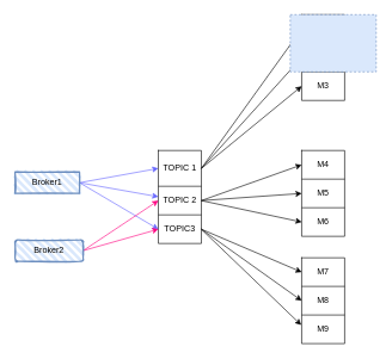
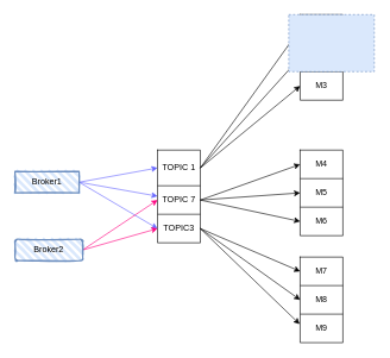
  <mxCell id="0" />
  <mxCell id="1" parent="0" />
  <mxCell id="2" value="" style="shape=table;html=1;whiteSpace=wrap;startSize=0;container=1;collapsible=0;childLayout=tableLayout;" vertex="1" parent="1"><mxGeometry x="220" y="210" width="60" height="130" as="geometry" /></mxCell>
  <mxCell id="3" value="" style="shape=tableRow;horizontal=0;startSize=0;swimlaneHead=0;swimlaneBody=0;top=0;left=0;bottom=0;right=0;collapsible=0;dropTarget=0;fillColor=none;points=[[0,0.5],[1,0.5]];portConstraint=eastwest;" vertex="1" parent="2"><mxGeometry width="60" height="50" as="geometry" /></mxCell>
  <mxCell id="4" value="TOPIC 1" style="shape=partialRectangle;html=1;whiteSpace=wrap;connectable=0;fillColor=none;top=0;left=0;bottom=0;right=0;overflow=hidden;" vertex="1" parent="3"><mxGeometry width="60" height="50" as="geometry"><mxRectangle width="60" height="50" as="alternateBounds" /></mxGeometry></mxCell>
  <mxCell id="5" value="" style="shape=tableRow;horizontal=0;startSize=0;swimlaneHead=0;swimlaneBody=0;top=0;left=0;bottom=0;right=0;collapsible=0;dropTarget=0;fillColor=none;points=[[0,0.5],[1,0.5]];portConstraint=eastwest;" vertex="1" parent="2"><mxGeometry y="50" width="60" height="40" as="geometry" /></mxCell>
- <mxCell id="6" value="TOPIC 2" style="shape=partialRectangle;html=1;whiteSpace=wrap;connectable=0;fillColor=none;top=0;left=0;bottom=0;right=0;overflow=hidden;" vertex="1" parent="5"><mxGeometry width="60" height="40" as="geometry"><mxRectangle width="60" height="40" as="alternateBounds" /></mxGeometry></mxCell>
+ <mxCell id="6" value="TOPIC 7" style="shape=partialRectangle;html=1;whiteSpace=wrap;connectable=0;fillColor=none;top=0;left=0;bottom=0;right=0;overflow=hidden;" vertex="1" parent="5"><mxGeometry width="60" height="40" as="geometry"><mxRectangle width="60" height="40" as="alternateBounds" /></mxGeometry></mxCell>
  <mxCell id="7" value="" style="shape=tableRow;horizontal=0;startSize=0;swimlaneHead=0;swimlaneBody=0;top=0;left=0;bottom=0;right=0;collapsible=0;dropTarget=0;fillColor=none;points=[[0,0.5],[1,0.5]];portConstraint=eastwest;" vertex="1" parent="2"><mxGeometry y="90" width="60" height="40" as="geometry" /></mxCell>
  <mxCell id="8" value="TOPIC3" style="shape=partialRectangle;html=1;whiteSpace=wrap;connectable=0;fillColor=none;top=0;left=0;bottom=0;right=0;overflow=hidden;" vertex="1" parent="7"><mxGeometry width="60" height="40" as="geometry"><mxRectangle width="60" height="40" as="alternateBounds" /></mxGeometry></mxCell>
  <mxCell id="9" value="" style="shape=table;html=1;whiteSpace=wrap;startSize=0;container=1;collapsible=0;childLayout=tableLayout;" vertex="1" parent="1"><mxGeometry x="420" y="20" width="60" height="120" as="geometry" /></mxCell>
  <mxCell id="10" value="" style="shape=tableRow;horizontal=0;startSize=0;swimlaneHead=0;swimlaneBody=0;top=0;left=0;bottom=0;right=0;collapsible=0;dropTarget=0;fillColor=none;points=[[0,0.5],[1,0.5]];portConstraint=eastwest;" vertex="1" parent="9"><mxGeometry width="60" height="40" as="geometry" /></mxCell>
  <mxCell id="11" value="M1" style="shape=partialRectangle;html=1;whiteSpace=wrap;connectable=0;fillColor=none;top=0;left=0;bottom=0;right=0;overflow=hidden;" vertex="1" parent="10"><mxGeometry width="60" height="40" as="geometry"><mxRectangle width="60" height="40" as="alternateBounds" /></mxGeometry></mxCell>
  <mxCell id="12" value="" style="shape=tableRow;horizontal=0;startSize=0;swimlaneHead=0;swimlaneBody=0;top=0;left=0;bottom=0;right=0;collapsible=0;dropTarget=0;fillColor=none;points=[[0,0.5],[1,0.5]];portConstraint=eastwest;" vertex="1" parent="9"><mxGeometry y="40" width="60" height="40" as="geometry" /></mxCell>
  <mxCell id="13" value="M2" style="shape=partialRectangle;html=1;whiteSpace=wrap;connectable=0;fillColor=none;top=0;left=0;bottom=0;right=0;overflow=hidden;" vertex="1" parent="12"><mxGeometry width="60" height="40" as="geometry"><mxRectangle width="60" height="40" as="alternateBounds" /></mxGeometry></mxCell>
  <mxCell id="14" value="" style="shape=tableRow;horizontal=0;startSize=0;swimlaneHead=0;swimlaneBody=0;top=0;left=0;bottom=0;right=0;collapsible=0;dropTarget=0;fillColor=none;points=[[0,0.5],[1,0.5]];portConstraint=eastwest;" vertex="1" parent="9"><mxGeometry y="80" width="60" height="40" as="geometry" /></mxCell>
  <mxCell id="15" value="M3" style="shape=partialRectangle;html=1;whiteSpace=wrap;connectable=0;fillColor=none;top=0;left=0;bottom=0;right=0;overflow=hidden;" vertex="1" parent="14"><mxGeometry width="60" height="40" as="geometry"><mxRectangle width="60" height="40" as="alternateBounds" /></mxGeometry></mxCell>
  <mxCell id="16" value="" style="shape=table;html=1;whiteSpace=wrap;startSize=0;container=1;collapsible=0;childLayout=tableLayout;" vertex="1" parent="1"><mxGeometry x="420" y="210" width="60" height="120" as="geometry" /></mxCell>
  <mxCell id="17" value="" style="shape=tableRow;horizontal=0;startSize=0;swimlaneHead=0;swimlaneBody=0;top=0;left=0;bottom=0;right=0;collapsible=0;dropTarget=0;fillColor=none;points=[[0,0.5],[1,0.5]];portConstraint=eastwest;" vertex="1" parent="16"><mxGeometry width="60" height="40" as="geometry" /></mxCell>
  <mxCell id="18" value="M4" style="shape=partialRectangle;html=1;whiteSpace=wrap;connectable=0;fillColor=none;top=0;left=0;bottom=0;right=0;overflow=hidden;" vertex="1" parent="17"><mxGeometry width="60" height="40" as="geometry"><mxRectangle width="60" height="40" as="alternateBounds" /></mxGeometry></mxCell>
  <mxCell id="19" value="" style="shape=tableRow;horizontal=0;startSize=0;swimlaneHead=0;swimlaneBody=0;top=0;left=0;bottom=0;right=0;collapsible=0;dropTarget=0;fillColor=none;points=[[0,0.5],[1,0.5]];portConstraint=eastwest;" vertex="1" parent="16"><mxGeometry y="40" width="60" height="40" as="geometry" /></mxCell>
  <mxCell id="20" value="M5" style="shape=partialRectangle;html=1;whiteSpace=wrap;connectable=0;fillColor=none;top=0;left=0;bottom=0;right=0;overflow=hidden;" vertex="1" parent="19"><mxGeometry width="60" height="40" as="geometry"><mxRectangle width="60" height="40" as="alternateBounds" /></mxGeometry></mxCell>
  <mxCell id="21" value="" style="shape=tableRow;horizontal=0;startSize=0;swimlaneHead=0;swimlaneBody=0;top=0;left=0;bottom=0;right=0;collapsible=0;dropTarget=0;fillColor=none;points=[[0,0.5],[1,0.5]];portConstraint=eastwest;" vertex="1" parent="16"><mxGeometry y="80" width="60" height="40" as="geometry" /></mxCell>
  <mxCell id="22" value="M6" style="shape=partialRectangle;html=1;whiteSpace=wrap;connectable=0;fillColor=none;top=0;left=0;bottom=0;right=0;overflow=hidden;" vertex="1" parent="21"><mxGeometry width="60" height="40" as="geometry"><mxRectangle width="60" height="40" as="alternateBounds" /></mxGeometry></mxCell>
  <mxCell id="23" value="" style="shape=table;html=1;whiteSpace=wrap;startSize=0;container=1;collapsible=0;childLayout=tableLayout;" vertex="1" parent="1"><mxGeometry x="420" y="360" width="60" height="120" as="geometry" /></mxCell>
  <mxCell id="24" value="" style="shape=tableRow;horizontal=0;startSize=0;swimlaneHead=0;swimlaneBody=0;top=0;left=0;bottom=0;right=0;collapsible=0;dropTarget=0;fillColor=none;points=[[0,0.5],[1,0.5]];portConstraint=eastwest;" vertex="1" parent="23"><mxGeometry width="60" height="40" as="geometry" /></mxCell>
  <mxCell id="25" value="M7" style="shape=partialRectangle;html=1;whiteSpace=wrap;connectable=0;fillColor=none;top=0;left=0;bottom=0;right=0;overflow=hidden;" vertex="1" parent="24"><mxGeometry width="60" height="40" as="geometry"><mxRectangle width="60" height="40" as="alternateBounds" /></mxGeometry></mxCell>
  <mxCell id="26" value="" style="shape=tableRow;horizontal=0;startSize=0;swimlaneHead=0;swimlaneBody=0;top=0;left=0;bottom=0;right=0;collapsible=0;dropTarget=0;fillColor=none;points=[[0,0.5],[1,0.5]];portConstraint=eastwest;" vertex="1" parent="23"><mxGeometry y="40" width="60" height="40" as="geometry" /></mxCell>
  <mxCell id="27" value="M8" style="shape=partialRectangle;html=1;whiteSpace=wrap;connectable=0;fillColor=none;top=0;left=0;bottom=0;right=0;overflow=hidden;" vertex="1" parent="26"><mxGeometry width="60" height="40" as="geometry"><mxRectangle width="60" height="40" as="alternateBounds" /></mxGeometry></mxCell>
  <mxCell id="28" value="" style="shape=tableRow;horizontal=0;startSize=0;swimlaneHead=0;swimlaneBody=0;top=0;left=0;bottom=0;right=0;collapsible=0;dropTarget=0;fillColor=none;points=[[0,0.5],[1,0.5]];portConstraint=eastwest;" vertex="1" parent="23"><mxGeometry y="80" width="60" height="40" as="geometry" /></mxCell>
  <mxCell id="29" value="M9" style="shape=partialRectangle;html=1;whiteSpace=wrap;connectable=0;fillColor=none;top=0;left=0;bottom=0;right=0;overflow=hidden;" vertex="1" parent="28"><mxGeometry width="60" height="40" as="geometry"><mxRectangle width="60" height="40" as="alternateBounds" /></mxGeometry></mxCell>
  <mxCell id="30" style="edgeStyle=none;rounded=0;orthogonalLoop=1;jettySize=auto;html=1;exitX=1;exitY=0.5;exitDx=0;exitDy=0;entryX=0;entryY=0.5;entryDx=0;entryDy=0;" edge="1" parent="1" source="3" target="10"><mxGeometry relative="1" as="geometry" /></mxCell>
  <mxCell id="31" style="edgeStyle=none;rounded=0;orthogonalLoop=1;jettySize=auto;html=1;exitX=1;exitY=0.5;exitDx=0;exitDy=0;entryX=0;entryY=0.5;entryDx=0;entryDy=0;" edge="1" parent="1" source="3" target="12"><mxGeometry relative="1" as="geometry" /></mxCell>
  <mxCell id="32" style="edgeStyle=none;rounded=0;orthogonalLoop=1;jettySize=auto;html=1;exitX=1;exitY=0.5;exitDx=0;exitDy=0;entryX=0;entryY=0.5;entryDx=0;entryDy=0;" edge="1" parent="1" source="3" target="14"><mxGeometry relative="1" as="geometry" /></mxCell>
  <mxCell id="33" style="edgeStyle=none;rounded=0;orthogonalLoop=1;jettySize=auto;html=1;exitX=1;exitY=0.5;exitDx=0;exitDy=0;entryX=0;entryY=0.5;entryDx=0;entryDy=0;" edge="1" parent="1" source="5" target="17"><mxGeometry relative="1" as="geometry" /></mxCell>
  <mxCell id="34" style="edgeStyle=none;rounded=0;orthogonalLoop=1;jettySize=auto;html=1;exitX=1;exitY=0.5;exitDx=0;exitDy=0;entryX=0;entryY=0.5;entryDx=0;entryDy=0;" edge="1" parent="1" source="5" target="19"><mxGeometry relative="1" as="geometry" /></mxCell>
  <mxCell id="35" style="edgeStyle=none;rounded=0;orthogonalLoop=1;jettySize=auto;html=1;exitX=1;exitY=0.5;exitDx=0;exitDy=0;entryX=0;entryY=0.5;entryDx=0;entryDy=0;" edge="1" parent="1" source="5" target="21"><mxGeometry relative="1" as="geometry" /></mxCell>
  <mxCell id="36" style="edgeStyle=none;rounded=0;orthogonalLoop=1;jettySize=auto;html=1;exitX=1;exitY=0.5;exitDx=0;exitDy=0;entryX=0;entryY=0.5;entryDx=0;entryDy=0;" edge="1" parent="1" source="7" target="24"><mxGeometry relative="1" as="geometry" /></mxCell>
  <mxCell id="37" style="edgeStyle=none;rounded=0;orthogonalLoop=1;jettySize=auto;html=1;exitX=1;exitY=0.5;exitDx=0;exitDy=0;entryX=0;entryY=0.5;entryDx=0;entryDy=0;" edge="1" parent="1" source="7" target="26"><mxGeometry relative="1" as="geometry" /></mxCell>
  <mxCell id="38" style="edgeStyle=none;rounded=0;orthogonalLoop=1;jettySize=auto;html=1;exitX=1;exitY=0.5;exitDx=0;exitDy=0;entryX=-0.011;entryY=0.35;entryDx=0;entryDy=0;entryPerimeter=0;" edge="1" parent="1" source="7" target="28"><mxGeometry relative="1" as="geometry" /></mxCell>
  <mxCell id="39" style="edgeStyle=none;rounded=0;orthogonalLoop=1;jettySize=auto;html=1;exitX=1;exitY=0.5;exitDx=0;exitDy=0;entryX=0;entryY=0.5;entryDx=0;entryDy=0;strokeColor=#6666FF;" edge="1" parent="1" source="42" target="3"><mxGeometry relative="1" as="geometry" /></mxCell>
  <mxCell id="40" style="edgeStyle=none;rounded=0;orthogonalLoop=1;jettySize=auto;html=1;exitX=1;exitY=0.5;exitDx=0;exitDy=0;strokeColor=#6666FF;" edge="1" parent="1" source="42" target="5"><mxGeometry relative="1" as="geometry" /></mxCell>
  <mxCell id="41" style="edgeStyle=none;rounded=0;orthogonalLoop=1;jettySize=auto;html=1;exitX=1;exitY=0.5;exitDx=0;exitDy=0;entryX=0;entryY=0.5;entryDx=0;entryDy=0;strokeColor=#6666FF;" edge="1" parent="1" source="42" target="7"><mxGeometry relative="1" as="geometry" /></mxCell>
  <mxCell id="42" value="Broker1" style="whiteSpace=wrap;html=1;strokeWidth=2;fillWeight=4;hachureGap=8;hachureAngle=45;fillColor=#dae8fc;sketch=1;strokeColor=#6c8ebf;rounded=0;" vertex="1" parent="1"><mxGeometry x="20" y="240" width="90" height="30" as="geometry" /></mxCell>
  <mxCell id="43" style="edgeStyle=none;rounded=0;orthogonalLoop=1;jettySize=auto;html=1;exitX=1;exitY=0.5;exitDx=0;exitDy=0;entryX=0;entryY=0.5;entryDx=0;entryDy=0;strokeColor=#FF0080;" edge="1" parent="1" source="45" target="5"><mxGeometry relative="1" as="geometry" /></mxCell>
  <mxCell id="44" style="edgeStyle=none;rounded=0;orthogonalLoop=1;jettySize=auto;html=1;exitX=1;exitY=0.5;exitDx=0;exitDy=0;entryX=0;entryY=0.5;entryDx=0;entryDy=0;strokeColor=#FF0080;" edge="1" parent="1" source="45" target="7"><mxGeometry relative="1" as="geometry" /></mxCell>
  <mxCell id="45" value="Broker2" style="rounded=1;whiteSpace=wrap;html=1;strokeWidth=2;fillWeight=4;hachureGap=8;hachureAngle=45;fillColor=#dae8fc;sketch=1;strokeColor=#6c8ebf;" vertex="1" parent="1"><mxGeometry x="20" y="335" width="95" height="30" as="geometry" /></mxCell>
  <mxCell id="46" value="" style="rounded=0;whiteSpace=wrap;html=1;fillColor=#dae8fc;strokeColor=#6c8ebf;dashed=1;shadow=0;" vertex="1" parent="1"><mxGeometry x="404" y="20" width="120" height="80" as="geometry" /></mxCell>
